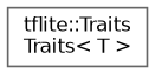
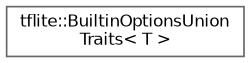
  digraph {
    rankdir=LR
-   n1 [color=grey40 fillcolor=white fontname=Helvetica fontsize=10 height=0.2 label="tflite::Traits\lTraits\< T \>" shape=box style=filled width=0.4]
+   n1 [color=grey40 fillcolor=white fontname=Helvetica fontsize=10 height=0.2 label="tflite::BuiltinOptionsUnion\lTraits\< T \>" shape=box style=filled width=0.4]
  }
